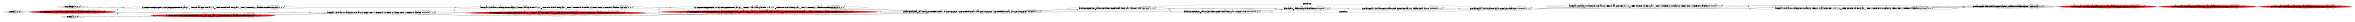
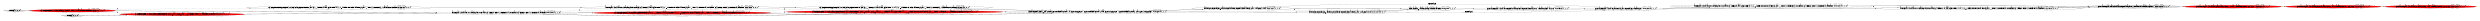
  digraph {
    rankdir=LR
    node [fillcolor=white shape=ellipse style=filled]
    edge [style=bold]
-   n1 [fillcolor=lightgray label="testCreateRTAS['0', '0', '1']" shape=diamond]
    n2 [label="sql(\"CREATE OR REPLACE TABLE %s USING iceberg PARTITIONED BY (part) AS \" + \"SELECT id, data, CASE WHEN (id %% 2) = 0 THEN 'even' ELSE 'odd' END AS part \" + \"FROM %s ORDER BY 3, 1\",tableName,sourceName)@@@3@@@['0', '0', '1']"]
    n3 [label="Assert.assertEquals(\"Should be partitioned by part\",expectedSpec,rtasTable.spec())@@@10@@@['1', '1', '1']"]
    n4 [label="assertEquals(\"Should have rows matching the source table\",sql(\"SELECT id, data, CASE WHEN (id %% 2) = 0 THEN 'even' ELSE 'odd' END AS part \" + \"FROM %s ORDER BY id\",sourceName),sql(\"SELECT * FROM %s ORDER BY id\",tableName))@@@11@@@['1', '1', '0']"]
    n5 [label="assertEquals(\"Should have rows matching the source table\",sql(\"SELECT 2 * id, data, CASE WHEN ((2 * id) %% 2) = 0 THEN 'even' ELSE 'odd' END AS part \" + \"FROM %s ORDER BY id\",sourceName),sql(\"SELECT * FROM %s ORDER BY id\",tableName))@@@11@@@['0', '0', '1']"]
    n6 [label="assertEquals(\"Should have rows matching the source table\",sql(\"SELECT id, data, CASE WHEN (id %% 2) = 0 THEN 'even' ELSE 'odd' END AS part \" + \"FROM %s ORDER BY id\",sourceName),sql(\"SELECT * FROM %s ORDER BY id\",tableName))@@@4@@@['0', '0', '1']"]
    n7 [label="sql(\"CREATE OR REPLACE TABLE %s USING iceberg PARTITIONED BY (part) AS \" + \"SELECT 2 * id as id, data, CASE WHEN ((2 * id) %% 2) = 0 THEN 'even' ELSE 'odd' END AS part \" + \"FROM %s ORDER BY 3, 1\",tableName,sourceName)@@@5@@@['0', '0', '1']"]
    n8 [label="Schema expectedSchema = new Schema(Types.NestedField.optional(1,\"id\",Types.LongType.get()),Types.NestedField.optional(2,\"data\",Types.StringType.get()),Types.NestedField.optional(3,\"part\",Types.StringType.get()))@@@6@@@['1', '1', '1']"]
    n9 [label="PartitionSpec expectedSpec = PartitionSpec.builderFor(expectedSchema).identity(\"part\").withSpecId(1).build()@@@7@@@['1', '1', '0']"]
    n10 [label="PartitionSpec expectedSpec = PartitionSpec.builderFor(expectedSchema).identity(\"part\").withSpecId(0).build()@@@7@@@['0', '0', '1']"]
    n11 [label="Assert.assertEquals(\"Should have expected nullable schema\",expectedSchema.asStruct(),rtasTable.schema().asStruct())@@@9@@@['1', '1', '1']"]
    n12 [fillcolor=red label="sql(\"REPLACE TABLE %s USING iceberg PARTITIONED BY (part) TBLPROPERTIES ('prop1'='newval1', 'prop3'='val3') AS \" + \"SELECT id, data, CASE WHEN (id %% 2) = 0 THEN 'even' ELSE 'odd' END AS part \" + \"FROM %s ORDER BY 3, 1\",tableName,sourceName)@@@5@@@['0', '1', '0']"]
    n13 [fillcolor=lightgray label="testRTAS['1', '0', '0']" shape=diamond]
    n14 [fillcolor=red label="sql(\"CREATE TABLE %s USING iceberg AS SELECT * FROM %s\",tableName,sourceName)@@@3@@@['1', '0', '0']"]
    n15 [label="Table rtasTable = validationCatalog.loadTable(tableIdent)@@@8@@@['1', '1', '1']"]
    n16 [fillcolor=red label="sql(\"REPLACE TABLE %s USING iceberg PARTITIONED BY (part) AS \" + \"SELECT id, data, CASE WHEN (id %% 2) = 0 THEN 'even' ELSE 'odd' END AS part \" + \"FROM %s ORDER BY 3, 1\",tableName,sourceName)@@@5@@@['1', '0', '0']"]
    n17 [fillcolor=lightgray label="Assert.assertEquals(\"Table should have expected snapshots\",2,Iterables.size(rtasTable.snapshots()))@@@12@@@['1', '1', '1']"]
    n18 [label="assertEquals(\"Should have rows matching the source table\",sql(\"SELECT * FROM %s ORDER BY id\",sourceName),sql(\"SELECT * FROM %s ORDER BY id\",tableName))@@@4@@@['1', '1', '0']"]
    n19 [fillcolor=red label="sql(\"CREATE TABLE %s USING iceberg TBLPROPERTIES ('prop1'='val1', 'prop2'='val2')\" + \"AS SELECT * FROM %s\",tableName,sourceName)@@@3@@@['0', '1', '0']"]
    n20 [fillcolor=red label="Assert.assertEquals(\"Should have preserved table property\",\"val2\",rtasTable.properties().get(\"prop2\"))@@@14@@@['0', '1', '0']"]
    n21 [fillcolor=red label="Assert.assertEquals(\"Should have new table property\",\"val3\",rtasTable.properties().get(\"prop3\"))@@@15@@@['0', '1', '0']"]
    n22 [fillcolor=lightgray label="testRTAS['0', '1', '0']" shape=diamond]
    n23 [fillcolor=red label="Assert.assertEquals(\"Should have updated table property\",\"newval1\",rtasTable.properties().get(\"prop1\"))@@@13@@@['0', '1', '0']"]
-   n1 -> n2
    n2 -> n6
    n3 -> n4
    n3 -> n5
    n4 -> n5 [label=0 style=dashed]
    n4 -> n17
    n5 -> n17
    n6 -> n7
    n7 -> n8
    n8 -> n9
    n8 -> n10
    n9 -> n3 [label=expectedSpec style=solid]
    n9 -> n10 [label=0 style=dashed]
    n9 -> n15
    n10 -> n3 [label=expectedSpec style=solid]
    n10 -> n15
    n11 -> n3
    n12 -> n8
    n13 -> n14
    n14 -> n2 [label=0 style=dashed]
    n14 -> n18
    n14 -> n19 [label=0 style=dashed]
    n15 -> n11
    n16 -> n7 [label=0 style=dashed]
    n16 -> n8
    n16 -> n12 [label=0 style=dashed]
    n17 -> n23
    n18 -> n6 [label=0 style=dashed]
    n18 -> n12
    n18 -> n16
    n19 -> n18
    n20 -> n21
    n22 -> n19
    n23 -> n20
  }
